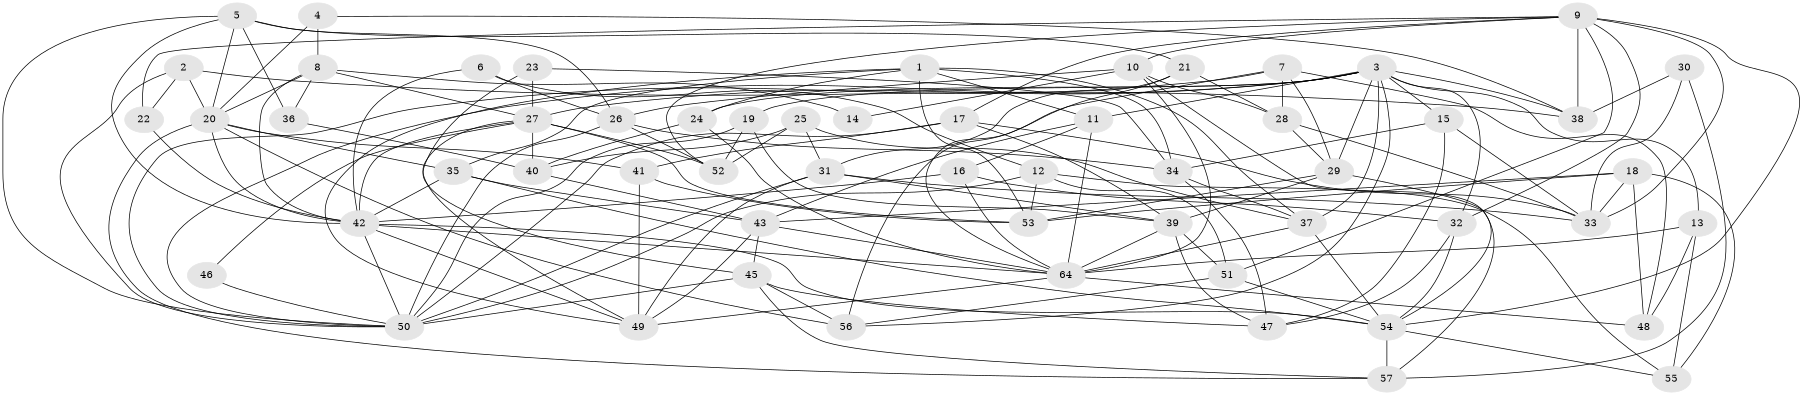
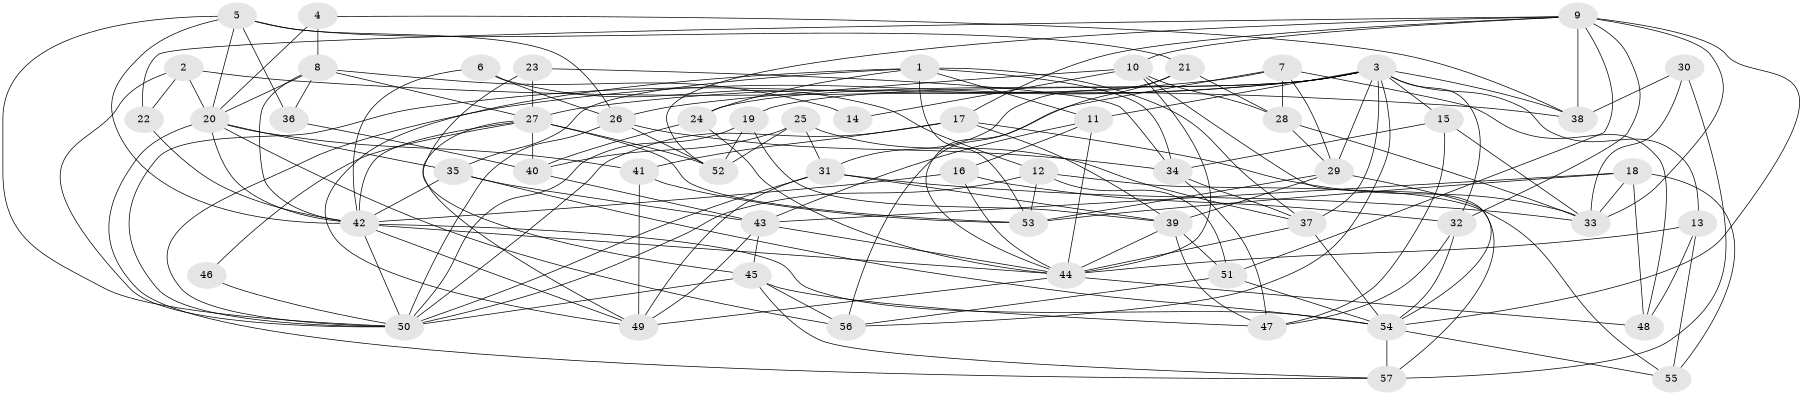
  graph {
    node [color=gray90 style=filled]
    edge [weight=1.0]
    1
    11
    24
    34
    35
    37
    49
    53
-   44 [label=64]
+   44
    16
    43
    40
    47
    42
    54
    2
    20
    22
    38
    50
    56
    41
    57
    3
    13
    15
    19
    27
    29
    32
    48
    55
    33
    52
    39
    46
    4
    8
    36
    14
    5
    21
    26
    28
    31
    6
    12
    51
    7
    9
    10
    17
    45
    18
    23
    25
    30
    1 -- 11
    1 -- 24
    1 -- 34
    1 -- 35
    1 -- 37
    1 -- 49
    1 -- 53
    11 -- 44
    11 -- 16
    11 -- 43
    24 -- 44
    24 -- 40 [weight=2.0]
    34 -- 37
    34 -- 47
    35 -- 43
    35 -- 42
    35 -- 54
    37 -- 44
    37 -- 54
    44 -- 49
    44 -- 48
    16 -- 44
    16 -- 42
    16 -- 32
    43 -- 49
    43 -- 44
    43 -- 45
    40 -- 43
    42 -- 49
    42 -- 44
    42 -- 54
    42 -- 50
    54 -- 57 [weight=2.0]
    54 -- 55
    2 -- 20
    2 -- 22
    2 -- 38
    2 -- 50
    20 -- 35
    20 -- 42
    20 -- 56
    20 -- 41
    20 -- 57
    22 -- 42
    41 -- 49
    41 -- 53
    3 -- 11
    3 -- 24
    3 -- 37
    3 -- 38
    3 -- 50
    3 -- 56
    3 -- 13 [weight=2.0]
    3 -- 15
    3 -- 19
    3 -- 27
    3 -- 29
    3 -- 32
    13 -- 44
    13 -- 48
    13 -- 55
    15 -- 34
    15 -- 47
    15 -- 33
    19 -- 50
    19 -- 52
    19 -- 39
    27 -- 49
    27 -- 53
    27 -- 40
    27 -- 42
    27 -- 52
    27 -- 46
    29 -- 53
    29 -- 57
    29 -- 39
    32 -- 47
    32 -- 54
    39 -- 44
    39 -- 47
    39 -- 51
    46 -- 50
    4 -- 20
    4 -- 38
    4 -- 8
    8 -- 42
    8 -- 20
    8 -- 27
    8 -- 36
    8 -- 14
    36 -- 40
    5 -- 42
    5 -- 20
    5 -- 50
    5 -- 36
    5 -- 21
    5 -- 26
    21 -- 44
    21 -- 28
    21 -- 31
    26 -- 34
    26 -- 50
    26 -- 52
    28 -- 29
    28 -- 33
    31 -- 49
    31 -- 50
    31 -- 33
    31 -- 39
    6 -- 42
    6 -- 26
    6 -- 12
    12 -- 53
    12 -- 50
    12 -- 55
    12 -- 51
    51 -- 54
    51 -- 56
    7 -- 50
    7 -- 56
    7 -- 29
    7 -- 48
    7 -- 28
    9 -- 54
    9 -- 22
    9 -- 38
    9 -- 32
    9 -- 33
    9 -- 52
    9 -- 51
    9 -- 10
    9 -- 17
    10 -- 44
    10 -- 54
    10 -- 14
    10 -- 26
    10 -- 28
    17 -- 50
    17 -- 41
    17 -- 33
    17 -- 39
    45 -- 47
    45 -- 50
    45 -- 56
    45 -- 57
    18 -- 53
    18 -- 43
    18 -- 48
    18 -- 55
    18 -- 33
    23 -- 34
    23 -- 27 [weight=2.0]
    23 -- 45
    25 -- 37
    25 -- 40
    25 -- 52
    25 -- 31
    30 -- 38
    30 -- 57
    30 -- 33
  }
